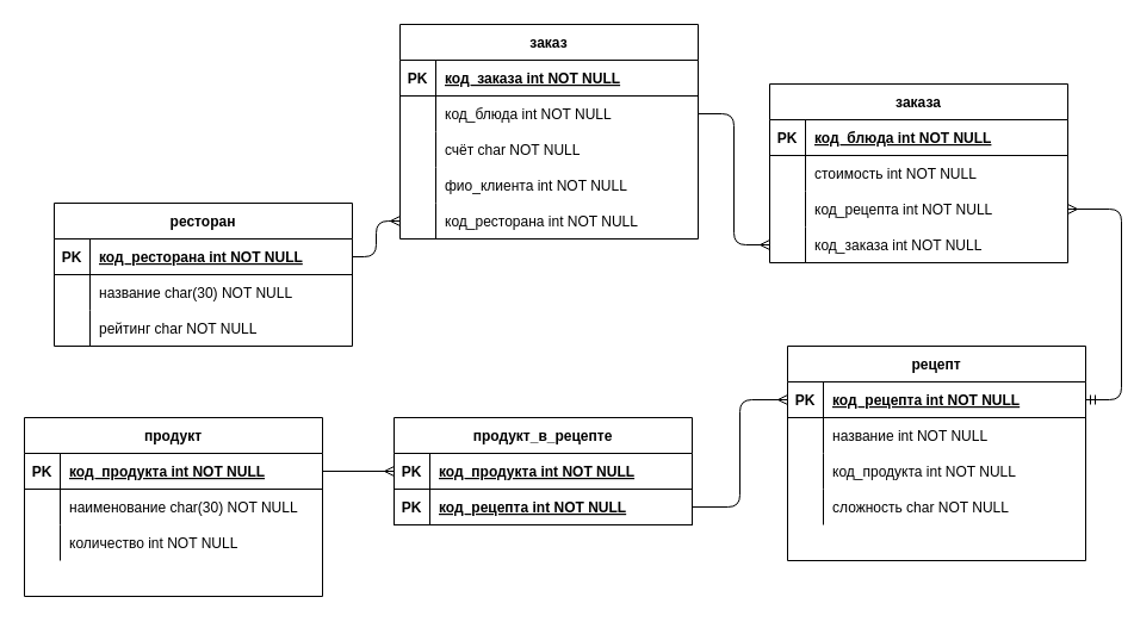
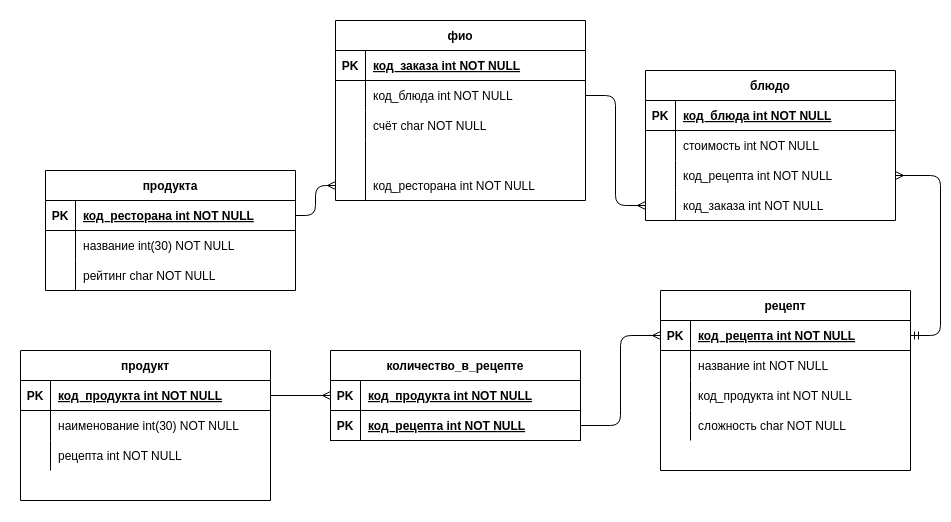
  <mxCell id="0" />
  <mxCell id="1" parent="0" />
  <mxCell id="2" value="" style="edgeStyle=orthogonalEdgeStyle;endArrow=ERmany;startArrow=none;endFill=0;startFill=0;" parent="1" source="35" target="13" edge="1"><mxGeometry width="100" height="100" relative="1" as="geometry"><mxPoint x="555" y="710" as="sourcePoint" /><mxPoint x="655" y="610" as="targetPoint" /></mxGeometry></mxCell>
- <mxCell id="3" value="заказа" style="shape=table;startSize=30;container=1;collapsible=1;childLayout=tableLayout;fixedRows=1;rowLines=0;fontStyle=1;align=center;resizeLast=1;" parent="1" vertex="1"><mxGeometry x="645" y="70" width="250" height="150" as="geometry" /></mxCell>
+ <mxCell id="3" value="блюдо" style="shape=table;startSize=30;container=1;collapsible=1;childLayout=tableLayout;fixedRows=1;rowLines=0;fontStyle=1;align=center;resizeLast=1;" parent="1" vertex="1"><mxGeometry x="645" y="70" width="250" height="150" as="geometry" /></mxCell>
  <mxCell id="4" value="" style="shape=partialRectangle;collapsible=0;dropTarget=0;pointerEvents=0;fillColor=none;points=[[0,0.5],[1,0.5]];portConstraint=eastwest;top=0;left=0;right=0;bottom=1;" parent="3" vertex="1"><mxGeometry y="30" width="250" height="30" as="geometry" /></mxCell>
  <mxCell id="5" value="PK" style="shape=partialRectangle;overflow=hidden;connectable=0;fillColor=none;top=0;left=0;bottom=0;right=0;fontStyle=1;" parent="4" vertex="1"><mxGeometry width="30" height="30" as="geometry"><mxRectangle width="30" height="30" as="alternateBounds" /></mxGeometry></mxCell>
  <mxCell id="6" value="код_блюда int NOT NULL " style="shape=partialRectangle;overflow=hidden;connectable=0;fillColor=none;top=0;left=0;bottom=0;right=0;align=left;spacingLeft=6;fontStyle=5;" parent="4" vertex="1"><mxGeometry x="30" width="220" height="30" as="geometry"><mxRectangle width="220" height="30" as="alternateBounds" /></mxGeometry></mxCell>
  <mxCell id="7" value="" style="shape=partialRectangle;collapsible=0;dropTarget=0;pointerEvents=0;fillColor=none;points=[[0,0.5],[1,0.5]];portConstraint=eastwest;top=0;left=0;right=0;bottom=0;" parent="3" vertex="1"><mxGeometry y="60" width="250" height="30" as="geometry" /></mxCell>
  <mxCell id="8" value="" style="shape=partialRectangle;overflow=hidden;connectable=0;fillColor=none;top=0;left=0;bottom=0;right=0;" parent="7" vertex="1"><mxGeometry width="30" height="30" as="geometry"><mxRectangle width="30" height="30" as="alternateBounds" /></mxGeometry></mxCell>
  <mxCell id="9" value="стоимость int NOT NULL" style="shape=partialRectangle;overflow=hidden;connectable=0;fillColor=none;top=0;left=0;bottom=0;right=0;align=left;spacingLeft=6;" parent="7" vertex="1"><mxGeometry x="30" width="220" height="30" as="geometry"><mxRectangle width="220" height="30" as="alternateBounds" /></mxGeometry></mxCell>
  <mxCell id="10" value="" style="shape=partialRectangle;collapsible=0;dropTarget=0;pointerEvents=0;fillColor=none;points=[[0,0.5],[1,0.5]];portConstraint=eastwest;top=0;left=0;right=0;bottom=0;" parent="3" vertex="1"><mxGeometry y="90" width="250" height="30" as="geometry" /></mxCell>
  <mxCell id="11" value="" style="shape=partialRectangle;overflow=hidden;connectable=0;fillColor=none;top=0;left=0;bottom=0;right=0;" parent="10" vertex="1"><mxGeometry width="30" height="30" as="geometry"><mxRectangle width="30" height="30" as="alternateBounds" /></mxGeometry></mxCell>
  <mxCell id="12" value="код_рецепта int NOT NULL" style="shape=partialRectangle;overflow=hidden;connectable=0;fillColor=none;top=0;left=0;bottom=0;right=0;align=left;spacingLeft=6;" parent="10" vertex="1"><mxGeometry x="30" width="220" height="30" as="geometry"><mxRectangle width="220" height="30" as="alternateBounds" /></mxGeometry></mxCell>
  <mxCell id="13" value="" style="shape=partialRectangle;collapsible=0;dropTarget=0;pointerEvents=0;fillColor=none;points=[[0,0.5],[1,0.5]];portConstraint=eastwest;top=0;left=0;right=0;bottom=0;" parent="3" vertex="1"><mxGeometry y="120" width="250" height="30" as="geometry" /></mxCell>
  <mxCell id="14" value="" style="shape=partialRectangle;overflow=hidden;connectable=0;fillColor=none;top=0;left=0;bottom=0;right=0;" parent="13" vertex="1"><mxGeometry width="30" height="30" as="geometry"><mxRectangle width="30" height="30" as="alternateBounds" /></mxGeometry></mxCell>
  <mxCell id="15" value="код_заказа int NOT NULL" style="shape=partialRectangle;overflow=hidden;connectable=0;fillColor=none;top=0;left=0;bottom=0;right=0;align=left;spacingLeft=6;" parent="13" vertex="1"><mxGeometry x="30" width="220" height="30" as="geometry"><mxRectangle width="220" height="30" as="alternateBounds" /></mxGeometry></mxCell>
  <mxCell id="16" value="рецепт" style="shape=table;startSize=30;container=1;collapsible=1;childLayout=tableLayout;fixedRows=1;rowLines=0;fontStyle=1;align=center;resizeLast=1;" parent="1" vertex="1"><mxGeometry x="660" y="290" width="250" height="180" as="geometry" /></mxCell>
  <mxCell id="17" value="" style="shape=partialRectangle;collapsible=0;dropTarget=0;pointerEvents=0;fillColor=none;points=[[0,0.5],[1,0.5]];portConstraint=eastwest;top=0;left=0;right=0;bottom=1;" parent="16" vertex="1"><mxGeometry y="30" width="250" height="30" as="geometry" /></mxCell>
  <mxCell id="18" value="PK" style="shape=partialRectangle;overflow=hidden;connectable=0;fillColor=none;top=0;left=0;bottom=0;right=0;fontStyle=1;" parent="17" vertex="1"><mxGeometry width="30" height="30" as="geometry"><mxRectangle width="30" height="30" as="alternateBounds" /></mxGeometry></mxCell>
  <mxCell id="19" value="код_рецепта int NOT NULL " style="shape=partialRectangle;overflow=hidden;connectable=0;fillColor=none;top=0;left=0;bottom=0;right=0;align=left;spacingLeft=6;fontStyle=5;" parent="17" vertex="1"><mxGeometry x="30" width="220" height="30" as="geometry"><mxRectangle width="220" height="30" as="alternateBounds" /></mxGeometry></mxCell>
  <mxCell id="20" value="" style="shape=partialRectangle;collapsible=0;dropTarget=0;pointerEvents=0;fillColor=none;points=[[0,0.5],[1,0.5]];portConstraint=eastwest;top=0;left=0;right=0;bottom=0;" parent="16" vertex="1"><mxGeometry y="60" width="250" height="30" as="geometry" /></mxCell>
  <mxCell id="21" value="" style="shape=partialRectangle;overflow=hidden;connectable=0;fillColor=none;top=0;left=0;bottom=0;right=0;" parent="20" vertex="1"><mxGeometry width="30" height="30" as="geometry"><mxRectangle width="30" height="30" as="alternateBounds" /></mxGeometry></mxCell>
  <mxCell id="22" value="название int NOT NULL" style="shape=partialRectangle;overflow=hidden;connectable=0;fillColor=none;top=0;left=0;bottom=0;right=0;align=left;spacingLeft=6;" parent="20" vertex="1"><mxGeometry x="30" width="220" height="30" as="geometry"><mxRectangle width="220" height="30" as="alternateBounds" /></mxGeometry></mxCell>
  <mxCell id="23" value="" style="shape=partialRectangle;collapsible=0;dropTarget=0;pointerEvents=0;fillColor=none;points=[[0,0.5],[1,0.5]];portConstraint=eastwest;top=0;left=0;right=0;bottom=0;" parent="16" vertex="1"><mxGeometry y="90" width="250" height="30" as="geometry" /></mxCell>
  <mxCell id="24" value="" style="shape=partialRectangle;overflow=hidden;connectable=0;fillColor=none;top=0;left=0;bottom=0;right=0;" parent="23" vertex="1"><mxGeometry width="30" height="30" as="geometry"><mxRectangle width="30" height="30" as="alternateBounds" /></mxGeometry></mxCell>
  <mxCell id="25" value="код_продукта int NOT NULL" style="shape=partialRectangle;overflow=hidden;connectable=0;fillColor=none;top=0;left=0;bottom=0;right=0;align=left;spacingLeft=6;" parent="23" vertex="1"><mxGeometry x="30" width="220" height="30" as="geometry"><mxRectangle width="220" height="30" as="alternateBounds" /></mxGeometry></mxCell>
  <mxCell id="26" value="" style="shape=partialRectangle;collapsible=0;dropTarget=0;pointerEvents=0;fillColor=none;points=[[0,0.5],[1,0.5]];portConstraint=eastwest;top=0;left=0;right=0;bottom=0;" parent="16" vertex="1"><mxGeometry y="120" width="250" height="30" as="geometry" /></mxCell>
  <mxCell id="27" value="" style="shape=partialRectangle;overflow=hidden;connectable=0;fillColor=none;top=0;left=0;bottom=0;right=0;" parent="26" vertex="1"><mxGeometry width="30" height="30" as="geometry"><mxRectangle width="30" height="30" as="alternateBounds" /></mxGeometry></mxCell>
  <mxCell id="28" value="сложность char NOT NULL" style="shape=partialRectangle;overflow=hidden;connectable=0;fillColor=none;top=0;left=0;bottom=0;right=0;align=left;spacingLeft=6;" parent="26" vertex="1"><mxGeometry x="30" width="220" height="30" as="geometry"><mxRectangle width="220" height="30" as="alternateBounds" /></mxGeometry></mxCell>
  <mxCell id="29" value="" style="shape=partialRectangle;collapsible=0;dropTarget=0;pointerEvents=0;fillColor=none;points=[[0,0.5],[1,0.5]];portConstraint=eastwest;top=0;left=0;right=0;bottom=0;" parent="16" vertex="1"><mxGeometry y="150" width="250" height="30" as="geometry" /></mxCell>
  <mxCell id="30" value="" style="shape=partialRectangle;overflow=hidden;connectable=0;fillColor=none;top=0;left=0;bottom=0;right=0;" parent="29" vertex="1"><mxGeometry width="30" height="30" as="geometry"><mxRectangle width="30" height="30" as="alternateBounds" /></mxGeometry></mxCell>
- <mxCell id="31" value="заказ" style="shape=table;startSize=30;container=1;collapsible=1;childLayout=tableLayout;fixedRows=1;rowLines=0;fontStyle=1;align=center;resizeLast=1;" parent="1" vertex="1"><mxGeometry x="335" y="20" width="250" height="180" as="geometry" /></mxCell>
+ <mxCell id="31" value="фио" style="shape=table;startSize=30;container=1;collapsible=1;childLayout=tableLayout;fixedRows=1;rowLines=0;fontStyle=1;align=center;resizeLast=1;" parent="1" vertex="1"><mxGeometry x="335" y="20" width="250" height="180" as="geometry" /></mxCell>
  <mxCell id="32" value="" style="shape=partialRectangle;collapsible=0;dropTarget=0;pointerEvents=0;fillColor=none;points=[[0,0.5],[1,0.5]];portConstraint=eastwest;top=0;left=0;right=0;bottom=1;" parent="31" vertex="1"><mxGeometry y="30" width="250" height="30" as="geometry" /></mxCell>
  <mxCell id="33" value="PK" style="shape=partialRectangle;overflow=hidden;connectable=0;fillColor=none;top=0;left=0;bottom=0;right=0;fontStyle=1;" parent="32" vertex="1"><mxGeometry width="30" height="30" as="geometry"><mxRectangle width="30" height="30" as="alternateBounds" /></mxGeometry></mxCell>
  <mxCell id="34" value="код_заказа int NOT NULL " style="shape=partialRectangle;overflow=hidden;connectable=0;fillColor=none;top=0;left=0;bottom=0;right=0;align=left;spacingLeft=6;fontStyle=5;" parent="32" vertex="1"><mxGeometry x="30" width="220" height="30" as="geometry"><mxRectangle width="220" height="30" as="alternateBounds" /></mxGeometry></mxCell>
  <mxCell id="35" value="" style="shape=partialRectangle;collapsible=0;dropTarget=0;pointerEvents=0;fillColor=none;points=[[0,0.5],[1,0.5]];portConstraint=eastwest;top=0;left=0;right=0;bottom=0;" parent="31" vertex="1"><mxGeometry y="60" width="250" height="30" as="geometry" /></mxCell>
  <mxCell id="36" value="" style="shape=partialRectangle;overflow=hidden;connectable=0;fillColor=none;top=0;left=0;bottom=0;right=0;" parent="35" vertex="1"><mxGeometry width="30" height="30" as="geometry"><mxRectangle width="30" height="30" as="alternateBounds" /></mxGeometry></mxCell>
  <mxCell id="37" value="код_блюда int NOT NULL" style="shape=partialRectangle;overflow=hidden;connectable=0;fillColor=none;top=0;left=0;bottom=0;right=0;align=left;spacingLeft=6;" parent="35" vertex="1"><mxGeometry x="30" width="220" height="30" as="geometry"><mxRectangle width="220" height="30" as="alternateBounds" /></mxGeometry></mxCell>
  <mxCell id="38" value="" style="shape=partialRectangle;collapsible=0;dropTarget=0;pointerEvents=0;fillColor=none;points=[[0,0.5],[1,0.5]];portConstraint=eastwest;top=0;left=0;right=0;bottom=0;" parent="31" vertex="1"><mxGeometry y="90" width="250" height="30" as="geometry" /></mxCell>
  <mxCell id="39" value="" style="shape=partialRectangle;overflow=hidden;connectable=0;fillColor=none;top=0;left=0;bottom=0;right=0;" parent="38" vertex="1"><mxGeometry width="30" height="30" as="geometry"><mxRectangle width="30" height="30" as="alternateBounds" /></mxGeometry></mxCell>
  <mxCell id="40" value="счёт char NOT NULL" style="shape=partialRectangle;overflow=hidden;connectable=0;fillColor=none;top=0;left=0;bottom=0;right=0;align=left;spacingLeft=6;" parent="38" vertex="1"><mxGeometry x="30" width="220" height="30" as="geometry"><mxRectangle width="220" height="30" as="alternateBounds" /></mxGeometry></mxCell>
  <mxCell id="41" value="" style="shape=partialRectangle;collapsible=0;dropTarget=0;pointerEvents=0;fillColor=none;points=[[0,0.5],[1,0.5]];portConstraint=eastwest;top=0;left=0;right=0;bottom=0;" parent="31" vertex="1"><mxGeometry y="120" width="250" height="30" as="geometry" /></mxCell>
  <mxCell id="42" value="" style="shape=partialRectangle;overflow=hidden;connectable=0;fillColor=none;top=0;left=0;bottom=0;right=0;" parent="41" vertex="1"><mxGeometry width="30" height="30" as="geometry"><mxRectangle width="30" height="30" as="alternateBounds" /></mxGeometry></mxCell>
- <mxCell id="43" value="фио_клиента int NOT NULL" style="shape=partialRectangle;overflow=hidden;connectable=0;fillColor=none;top=0;left=0;bottom=0;right=0;align=left;spacingLeft=6;" parent="41" vertex="1"><mxGeometry x="30" width="220" height="30" as="geometry"><mxRectangle width="220" height="30" as="alternateBounds" /></mxGeometry></mxCell>
  <mxCell id="44" value="" style="shape=partialRectangle;collapsible=0;dropTarget=0;pointerEvents=0;fillColor=none;points=[[0,0.5],[1,0.5]];portConstraint=eastwest;top=0;left=0;right=0;bottom=0;" parent="31" vertex="1"><mxGeometry y="150" width="250" height="30" as="geometry" /></mxCell>
  <mxCell id="45" value="" style="shape=partialRectangle;overflow=hidden;connectable=0;fillColor=none;top=0;left=0;bottom=0;right=0;" parent="44" vertex="1"><mxGeometry width="30" height="30" as="geometry"><mxRectangle width="30" height="30" as="alternateBounds" /></mxGeometry></mxCell>
  <mxCell id="46" value="код_ресторана int NOT NULL" style="shape=partialRectangle;overflow=hidden;connectable=0;fillColor=none;top=0;left=0;bottom=0;right=0;align=left;spacingLeft=6;" parent="44" vertex="1"><mxGeometry x="30" width="220" height="30" as="geometry"><mxRectangle width="220" height="30" as="alternateBounds" /></mxGeometry></mxCell>
  <mxCell id="47" value="продукт" style="shape=table;startSize=30;container=1;collapsible=1;childLayout=tableLayout;fixedRows=1;rowLines=0;fontStyle=1;align=center;resizeLast=1;" parent="1" vertex="1"><mxGeometry x="20" y="350" width="250" height="150" as="geometry" /></mxCell>
  <mxCell id="48" value="" style="shape=partialRectangle;collapsible=0;dropTarget=0;pointerEvents=0;fillColor=none;points=[[0,0.5],[1,0.5]];portConstraint=eastwest;top=0;left=0;right=0;bottom=1;" parent="47" vertex="1"><mxGeometry y="30" width="250" height="30" as="geometry" /></mxCell>
  <mxCell id="49" value="PK" style="shape=partialRectangle;overflow=hidden;connectable=0;fillColor=none;top=0;left=0;bottom=0;right=0;fontStyle=1;" parent="48" vertex="1"><mxGeometry width="30" height="30" as="geometry"><mxRectangle width="30" height="30" as="alternateBounds" /></mxGeometry></mxCell>
  <mxCell id="50" value="код_продукта int NOT NULL " style="shape=partialRectangle;overflow=hidden;connectable=0;fillColor=none;top=0;left=0;bottom=0;right=0;align=left;spacingLeft=6;fontStyle=5;" parent="48" vertex="1"><mxGeometry x="30" width="220" height="30" as="geometry"><mxRectangle width="220" height="30" as="alternateBounds" /></mxGeometry></mxCell>
  <mxCell id="51" value="" style="shape=partialRectangle;collapsible=0;dropTarget=0;pointerEvents=0;fillColor=none;points=[[0,0.5],[1,0.5]];portConstraint=eastwest;top=0;left=0;right=0;bottom=0;" parent="47" vertex="1"><mxGeometry y="60" width="250" height="30" as="geometry" /></mxCell>
  <mxCell id="52" value="" style="shape=partialRectangle;overflow=hidden;connectable=0;fillColor=none;top=0;left=0;bottom=0;right=0;" parent="51" vertex="1"><mxGeometry width="30" height="30" as="geometry"><mxRectangle width="30" height="30" as="alternateBounds" /></mxGeometry></mxCell>
- <mxCell id="53" value="наименование char(30) NOT NULL" style="shape=partialRectangle;overflow=hidden;connectable=0;fillColor=none;top=0;left=0;bottom=0;right=0;align=left;spacingLeft=6;" parent="51" vertex="1"><mxGeometry x="30" width="220" height="30" as="geometry"><mxRectangle width="220" height="30" as="alternateBounds" /></mxGeometry></mxCell>
+ <mxCell id="53" value="наименование int(30) NOT NULL" style="shape=partialRectangle;overflow=hidden;connectable=0;fillColor=none;top=0;left=0;bottom=0;right=0;align=left;spacingLeft=6;" parent="51" vertex="1"><mxGeometry x="30" width="220" height="30" as="geometry"><mxRectangle width="220" height="30" as="alternateBounds" /></mxGeometry></mxCell>
  <mxCell id="54" value="" style="shape=partialRectangle;collapsible=0;dropTarget=0;pointerEvents=0;fillColor=none;points=[[0,0.5],[1,0.5]];portConstraint=eastwest;top=0;left=0;right=0;bottom=0;" parent="47" vertex="1"><mxGeometry y="90" width="250" height="30" as="geometry" /></mxCell>
  <mxCell id="55" value="" style="shape=partialRectangle;overflow=hidden;connectable=0;fillColor=none;top=0;left=0;bottom=0;right=0;" parent="54" vertex="1"><mxGeometry width="30" height="30" as="geometry"><mxRectangle width="30" height="30" as="alternateBounds" /></mxGeometry></mxCell>
- <mxCell id="56" value="количество int NOT NULL" style="shape=partialRectangle;overflow=hidden;connectable=0;fillColor=none;top=0;left=0;bottom=0;right=0;align=left;spacingLeft=6;" parent="54" vertex="1"><mxGeometry x="30" width="220" height="30" as="geometry"><mxRectangle width="220" height="30" as="alternateBounds" /></mxGeometry></mxCell>
+ <mxCell id="56" value="рецепта int NOT NULL" style="shape=partialRectangle;overflow=hidden;connectable=0;fillColor=none;top=0;left=0;bottom=0;right=0;align=left;spacingLeft=6;" parent="54" vertex="1"><mxGeometry x="30" width="220" height="30" as="geometry"><mxRectangle width="220" height="30" as="alternateBounds" /></mxGeometry></mxCell>
  <mxCell id="57" value="" style="shape=partialRectangle;collapsible=0;dropTarget=0;pointerEvents=0;fillColor=none;points=[[0,0.5],[1,0.5]];portConstraint=eastwest;top=0;left=0;right=0;bottom=0;" parent="47" vertex="1"><mxGeometry y="120" width="250" height="30" as="geometry" /></mxCell>
  <mxCell id="58" value="" style="shape=partialRectangle;overflow=hidden;connectable=0;fillColor=none;top=0;left=0;bottom=0;right=0;" parent="57" vertex="1"><mxGeometry width="30" height="30" as="geometry"><mxRectangle width="30" height="30" as="alternateBounds" /></mxGeometry></mxCell>
- <mxCell id="59" value="ресторан" style="shape=table;startSize=30;container=1;collapsible=1;childLayout=tableLayout;fixedRows=1;rowLines=0;fontStyle=1;align=center;resizeLast=1;" parent="1" vertex="1"><mxGeometry x="45" y="170" width="250" height="120" as="geometry" /></mxCell>
+ <mxCell id="59" value="продукта" style="shape=table;startSize=30;container=1;collapsible=1;childLayout=tableLayout;fixedRows=1;rowLines=0;fontStyle=1;align=center;resizeLast=1;" parent="1" vertex="1"><mxGeometry x="45" y="170" width="250" height="120" as="geometry" /></mxCell>
  <mxCell id="60" value="" style="shape=partialRectangle;collapsible=0;dropTarget=0;pointerEvents=0;fillColor=none;points=[[0,0.5],[1,0.5]];portConstraint=eastwest;top=0;left=0;right=0;bottom=1;" parent="59" vertex="1"><mxGeometry y="30" width="250" height="30" as="geometry" /></mxCell>
  <mxCell id="61" value="PK" style="shape=partialRectangle;overflow=hidden;connectable=0;fillColor=none;top=0;left=0;bottom=0;right=0;fontStyle=1;" parent="60" vertex="1"><mxGeometry width="30" height="30" as="geometry"><mxRectangle width="30" height="30" as="alternateBounds" /></mxGeometry></mxCell>
  <mxCell id="62" value="код_ресторана int NOT NULL " style="shape=partialRectangle;overflow=hidden;connectable=0;fillColor=none;top=0;left=0;bottom=0;right=0;align=left;spacingLeft=6;fontStyle=5;" parent="60" vertex="1"><mxGeometry x="30" width="220" height="30" as="geometry"><mxRectangle width="220" height="30" as="alternateBounds" /></mxGeometry></mxCell>
  <mxCell id="63" value="" style="shape=partialRectangle;collapsible=0;dropTarget=0;pointerEvents=0;fillColor=none;points=[[0,0.5],[1,0.5]];portConstraint=eastwest;top=0;left=0;right=0;bottom=0;" parent="59" vertex="1"><mxGeometry y="60" width="250" height="30" as="geometry" /></mxCell>
  <mxCell id="64" value="" style="shape=partialRectangle;overflow=hidden;connectable=0;fillColor=none;top=0;left=0;bottom=0;right=0;" parent="63" vertex="1"><mxGeometry width="30" height="30" as="geometry"><mxRectangle width="30" height="30" as="alternateBounds" /></mxGeometry></mxCell>
- <mxCell id="65" value="название char(30) NOT NULL" style="shape=partialRectangle;overflow=hidden;connectable=0;fillColor=none;top=0;left=0;bottom=0;right=0;align=left;spacingLeft=6;" parent="63" vertex="1"><mxGeometry x="30" width="220" height="30" as="geometry"><mxRectangle width="220" height="30" as="alternateBounds" /></mxGeometry></mxCell>
+ <mxCell id="65" value="название int(30) NOT NULL" style="shape=partialRectangle;overflow=hidden;connectable=0;fillColor=none;top=0;left=0;bottom=0;right=0;align=left;spacingLeft=6;" parent="63" vertex="1"><mxGeometry x="30" width="220" height="30" as="geometry"><mxRectangle width="220" height="30" as="alternateBounds" /></mxGeometry></mxCell>
  <mxCell id="66" value="" style="shape=partialRectangle;collapsible=0;dropTarget=0;pointerEvents=0;fillColor=none;points=[[0,0.5],[1,0.5]];portConstraint=eastwest;top=0;left=0;right=0;bottom=0;" parent="59" vertex="1"><mxGeometry y="90" width="250" height="30" as="geometry" /></mxCell>
  <mxCell id="67" value="" style="shape=partialRectangle;overflow=hidden;connectable=0;fillColor=none;top=0;left=0;bottom=0;right=0;" parent="66" vertex="1"><mxGeometry width="30" height="30" as="geometry"><mxRectangle width="30" height="30" as="alternateBounds" /></mxGeometry></mxCell>
  <mxCell id="68" value="рейтинг char NOT NULL" style="shape=partialRectangle;overflow=hidden;connectable=0;fillColor=none;top=0;left=0;bottom=0;right=0;align=left;spacingLeft=6;" parent="66" vertex="1"><mxGeometry x="30" width="220" height="30" as="geometry"><mxRectangle width="220" height="30" as="alternateBounds" /></mxGeometry></mxCell>
  <mxCell id="69" style="edgeStyle=orthogonalEdgeStyle;rounded=1;jumpStyle=none;orthogonalLoop=1;jettySize=auto;html=1;startArrow=none;startFill=0;endArrow=ERmany;endFill=0;strokeColor=default;" parent="1" source="60" target="44" edge="1"><mxGeometry relative="1" as="geometry" /></mxCell>
- <mxCell id="70" value="продукт_в_рецепте" style="shape=table;startSize=30;container=1;collapsible=1;childLayout=tableLayout;fixedRows=1;rowLines=0;fontStyle=1;align=center;resizeLast=1;" parent="1" vertex="1"><mxGeometry x="330" y="350" width="250" height="90" as="geometry" /></mxCell>
+ <mxCell id="70" value="количество_в_рецепте" style="shape=table;startSize=30;container=1;collapsible=1;childLayout=tableLayout;fixedRows=1;rowLines=0;fontStyle=1;align=center;resizeLast=1;" parent="1" vertex="1"><mxGeometry x="330" y="350" width="250" height="90" as="geometry" /></mxCell>
  <mxCell id="71" value="" style="shape=partialRectangle;collapsible=0;dropTarget=0;pointerEvents=0;fillColor=none;points=[[0,0.5],[1,0.5]];portConstraint=eastwest;top=0;left=0;right=0;bottom=1;" parent="70" vertex="1"><mxGeometry y="30" width="250" height="30" as="geometry" /></mxCell>
  <mxCell id="72" value="PK" style="shape=partialRectangle;overflow=hidden;connectable=0;fillColor=none;top=0;left=0;bottom=0;right=0;fontStyle=1;" parent="71" vertex="1"><mxGeometry width="30" height="30" as="geometry"><mxRectangle width="30" height="30" as="alternateBounds" /></mxGeometry></mxCell>
  <mxCell id="73" value="код_продукта int NOT NULL " style="shape=partialRectangle;overflow=hidden;connectable=0;fillColor=none;top=0;left=0;bottom=0;right=0;align=left;spacingLeft=6;fontStyle=5;" parent="71" vertex="1"><mxGeometry x="30" width="220" height="30" as="geometry"><mxRectangle width="220" height="30" as="alternateBounds" /></mxGeometry></mxCell>
  <mxCell id="74" value="" style="shape=partialRectangle;collapsible=0;dropTarget=0;pointerEvents=0;fillColor=none;points=[[0,0.5],[1,0.5]];portConstraint=eastwest;top=0;left=0;right=0;bottom=1;" parent="70" vertex="1"><mxGeometry y="60" width="250" height="30" as="geometry" /></mxCell>
  <mxCell id="75" value="PK" style="shape=partialRectangle;overflow=hidden;connectable=0;fillColor=none;top=0;left=0;bottom=0;right=0;fontStyle=1;" parent="74" vertex="1"><mxGeometry width="30" height="30" as="geometry"><mxRectangle width="30" height="30" as="alternateBounds" /></mxGeometry></mxCell>
  <mxCell id="76" value="код_рецепта int NOT NULL " style="shape=partialRectangle;overflow=hidden;connectable=0;fillColor=none;top=0;left=0;bottom=0;right=0;align=left;spacingLeft=6;fontStyle=5;" parent="74" vertex="1"><mxGeometry x="30" width="220" height="30" as="geometry"><mxRectangle width="220" height="30" as="alternateBounds" /></mxGeometry></mxCell>
  <mxCell id="77" value="" style="edgeStyle=orthogonalEdgeStyle;rounded=1;orthogonalLoop=1;jettySize=auto;html=1;startArrow=none;startFill=0;endArrow=ERmany;endFill=0;" parent="1" source="48" target="71" edge="1"><mxGeometry relative="1" as="geometry" /></mxCell>
  <mxCell id="78" style="edgeStyle=orthogonalEdgeStyle;rounded=1;orthogonalLoop=1;jettySize=auto;html=1;startArrow=ERmany;startFill=0;endArrow=none;endFill=0;" parent="1" source="17" target="74" edge="1"><mxGeometry relative="1" as="geometry" /></mxCell>
  <mxCell id="79" value="" style="edgeStyle=entityRelationEdgeStyle;endArrow=ERmany;startArrow=ERmandOne;endFill=0;startFill=0;" parent="1" source="17" target="10" edge="1"><mxGeometry width="100" height="100" relative="1" as="geometry"><mxPoint x="615" y="170" as="sourcePoint" /><mxPoint x="675" y="195" as="targetPoint" /></mxGeometry></mxCell>
